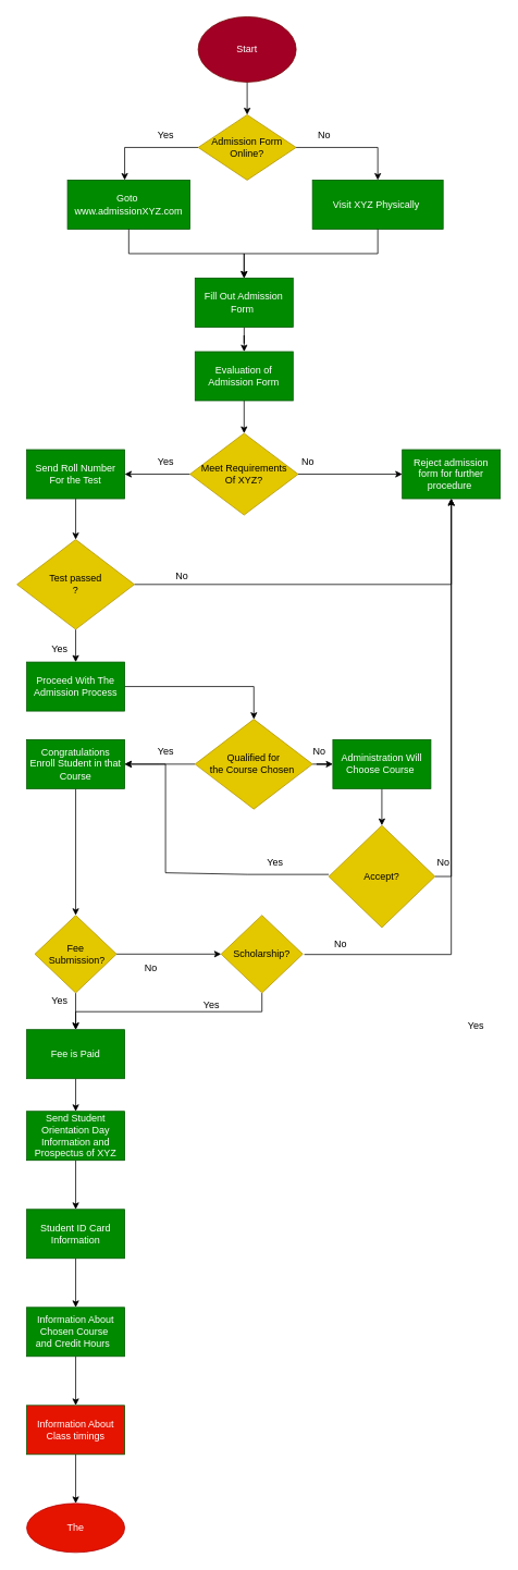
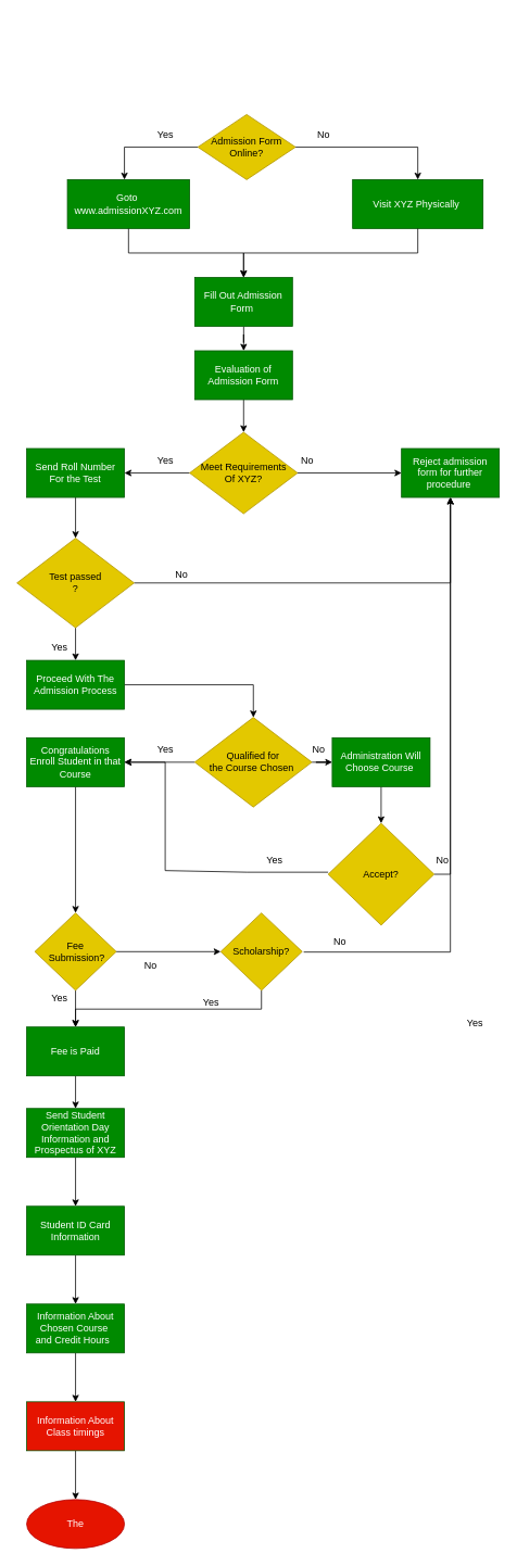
  <mxCell id="0" />
  <mxCell id="1" parent="0" />
- <mxCell id="2" value="" style="edgeStyle=orthogonalEdgeStyle;rounded=0;orthogonalLoop=1;jettySize=auto;html=1;" edge="1" parent="1" source="3" target="5"><mxGeometry relative="1" as="geometry" /></mxCell>
- <mxCell id="3" value="Start" style="ellipse;whiteSpace=wrap;html=1;fillColor=#a20025;strokeColor=#6F0000;fontColor=#ffffff;" vertex="1" parent="1"><mxGeometry x="242" y="20" width="120" height="80" as="geometry" /></mxCell>
  <mxCell id="4" value="" style="edgeStyle=orthogonalEdgeStyle;rounded=0;orthogonalLoop=1;jettySize=auto;html=1;" edge="1" parent="1" source="5" target="6"><mxGeometry relative="1" as="geometry"><Array as="points"><mxPoint x="152" y="180" /></Array></mxGeometry></mxCell>
  <mxCell id="5" value="Admission Form Online?" style="rhombus;whiteSpace=wrap;html=1;strokeColor=#B09500;fillColor=#e3c800;fontColor=#000000;" vertex="1" parent="1"><mxGeometry x="242" y="140" width="120" height="80" as="geometry" /></mxCell>
  <mxCell id="6" value="Goto&amp;nbsp; www.admissionXYZ.com" style="whiteSpace=wrap;html=1;fillColor=#008a00;strokeColor=#005700;fontColor=#ffffff;" vertex="1" parent="1"><mxGeometry x="82" y="220" width="150" height="60" as="geometry" /></mxCell>
- <mxCell id="7" value="Visit XYZ Physically&amp;nbsp;" style="whiteSpace=wrap;html=1;fillColor=#008a00;strokeColor=#005700;fontColor=#ffffff;" vertex="1" parent="1"><mxGeometry x="382" y="220" width="160" height="60" as="geometry" /></mxCell>
+ <mxCell id="7" value="Visit XYZ Physically&amp;nbsp;" style="whiteSpace=wrap;html=1;fillColor=#008a00;strokeColor=#005700;fontColor=#ffffff;" vertex="1" parent="1"><mxGeometry x="432" y="220" width="160" height="60" as="geometry" /></mxCell>
  <mxCell id="8" value="" style="edgeStyle=orthogonalEdgeStyle;rounded=0;orthogonalLoop=1;jettySize=auto;html=1;" edge="1" parent="1" source="9" target="11"><mxGeometry relative="1" as="geometry" /></mxCell>
  <mxCell id="9" value="Fill Out Admission Form&amp;nbsp;" style="whiteSpace=wrap;html=1;fillColor=#008a00;strokeColor=#005700;fontColor=#ffffff;" vertex="1" parent="1"><mxGeometry x="238.25" y="340" width="120" height="60" as="geometry" /></mxCell>
  <mxCell id="10" value="" style="edgeStyle=orthogonalEdgeStyle;rounded=0;orthogonalLoop=1;jettySize=auto;html=1;" edge="1" parent="1" source="11" target="14"><mxGeometry relative="1" as="geometry"><Array as="points"><mxPoint x="302" y="570" /><mxPoint x="302" y="570" /></Array></mxGeometry></mxCell>
  <mxCell id="11" value="Evaluation of Admission Form" style="whiteSpace=wrap;html=1;fillColor=#008a00;strokeColor=#005700;fontColor=#ffffff;" vertex="1" parent="1"><mxGeometry x="238.25" y="430" width="120" height="60" as="geometry" /></mxCell>
  <mxCell id="12" value="" style="edgeStyle=orthogonalEdgeStyle;rounded=0;orthogonalLoop=1;jettySize=auto;html=1;" edge="1" parent="1" source="14" target="16"><mxGeometry relative="1" as="geometry" /></mxCell>
  <mxCell id="13" value="" style="edgeStyle=orthogonalEdgeStyle;rounded=0;orthogonalLoop=1;jettySize=auto;html=1;" edge="1" parent="1" source="14" target="21"><mxGeometry relative="1" as="geometry" /></mxCell>
  <mxCell id="14" value="Meet Requirements &lt;br&gt;Of XYZ?" style="rhombus;whiteSpace=wrap;html=1;fillColor=#e3c800;strokeColor=#B09500;fontColor=#000000;" vertex="1" parent="1"><mxGeometry x="232" y="530" width="132.5" height="100" as="geometry" /></mxCell>
  <mxCell id="15" value="" style="edgeStyle=orthogonalEdgeStyle;rounded=0;orthogonalLoop=1;jettySize=auto;html=1;" edge="1" parent="1" source="16" target="27"><mxGeometry relative="1" as="geometry" /></mxCell>
  <mxCell id="16" value="Send Roll Number For the Test" style="whiteSpace=wrap;html=1;fillColor=#008a00;strokeColor=#005700;fontColor=#ffffff;" vertex="1" parent="1"><mxGeometry x="32" y="550" width="120" height="60" as="geometry" /></mxCell>
  <mxCell id="17" value="No" style="text;html=1;align=center;verticalAlign=middle;resizable=0;points=[];autosize=1;strokeColor=none;fillColor=none;" vertex="1" parent="1"><mxGeometry x="356" y="550" width="40" height="30" as="geometry" /></mxCell>
  <mxCell id="18" value="Yes" style="text;html=1;align=center;verticalAlign=middle;resizable=0;points=[];autosize=1;strokeColor=none;fillColor=none;" vertex="1" parent="1"><mxGeometry x="182" y="150" width="40" height="30" as="geometry" /></mxCell>
  <mxCell id="19" value="" style="edgeStyle=elbowEdgeStyle;elbow=vertical;endArrow=classic;html=1;rounded=0;exitX=1;exitY=0.5;exitDx=0;exitDy=0;entryX=0.5;entryY=0;entryDx=0;entryDy=0;" edge="1" parent="1" source="5" target="7"><mxGeometry width="50" height="50" relative="1" as="geometry"><mxPoint x="272" y="210" as="sourcePoint" /><mxPoint x="322" y="160" as="targetPoint" /><Array as="points"><mxPoint x="312" y="180" /></Array></mxGeometry></mxCell>
  <mxCell id="20" value="No" style="text;html=1;align=center;verticalAlign=middle;resizable=0;points=[];autosize=1;strokeColor=none;fillColor=none;" vertex="1" parent="1"><mxGeometry x="376" y="150" width="40" height="30" as="geometry" /></mxCell>
  <mxCell id="21" value="Reject admission form for further procedure&amp;nbsp;" style="whiteSpace=wrap;html=1;fillColor=#008a00;strokeColor=#005700;fontColor=#ffffff;" vertex="1" parent="1"><mxGeometry x="492" y="550" width="120" height="60" as="geometry" /></mxCell>
  <mxCell id="22" value="" style="edgeStyle=elbowEdgeStyle;elbow=vertical;endArrow=classic;html=1;rounded=0;exitX=0.5;exitY=1;exitDx=0;exitDy=0;entryX=0.5;entryY=0;entryDx=0;entryDy=0;" edge="1" parent="1" source="7" target="9"><mxGeometry width="50" height="50" relative="1" as="geometry"><mxPoint x="252" y="350" as="sourcePoint" /><mxPoint x="302" y="300" as="targetPoint" /></mxGeometry></mxCell>
  <mxCell id="23" value="" style="edgeStyle=elbowEdgeStyle;elbow=vertical;endArrow=classic;html=1;rounded=0;exitX=0.5;exitY=1;exitDx=0;exitDy=0;entryX=0.5;entryY=0;entryDx=0;entryDy=0;" edge="1" parent="1" source="6" target="9"><mxGeometry width="50" height="50" relative="1" as="geometry"><mxPoint x="252" y="350" as="sourcePoint" /><mxPoint x="302" y="300" as="targetPoint" /></mxGeometry></mxCell>
  <mxCell id="24" value="Yes" style="text;html=1;align=center;verticalAlign=middle;resizable=0;points=[];autosize=1;strokeColor=none;fillColor=none;" vertex="1" parent="1"><mxGeometry x="181.99" y="550" width="40" height="30" as="geometry" /></mxCell>
  <mxCell id="25" value="" style="edgeStyle=orthogonalEdgeStyle;rounded=0;orthogonalLoop=1;jettySize=auto;html=1;" edge="1" parent="1" source="27" target="30"><mxGeometry relative="1" as="geometry" /></mxCell>
  <mxCell id="26" style="edgeStyle=orthogonalEdgeStyle;rounded=0;orthogonalLoop=1;jettySize=auto;html=1;exitX=1;exitY=0.5;exitDx=0;exitDy=0;entryX=0.5;entryY=1;entryDx=0;entryDy=0;" edge="1" parent="1" source="27" target="21"><mxGeometry relative="1" as="geometry" /></mxCell>
  <mxCell id="27" value="Test passed&lt;br&gt;?" style="rhombus;whiteSpace=wrap;html=1;fillColor=#e3c800;strokeColor=#B09500;fontColor=#000000;" vertex="1" parent="1"><mxGeometry x="20.12" y="660" width="143.75" height="110" as="geometry" /></mxCell>
  <mxCell id="28" value="No" style="text;html=1;align=center;verticalAlign=middle;resizable=0;points=[];autosize=1;strokeColor=none;fillColor=none;" vertex="1" parent="1"><mxGeometry x="202" y="690" width="40" height="30" as="geometry" /></mxCell>
  <mxCell id="29" value="" style="edgeStyle=orthogonalEdgeStyle;rounded=0;orthogonalLoop=1;jettySize=auto;html=1;" edge="1" parent="1" source="30" target="33"><mxGeometry relative="1" as="geometry" /></mxCell>
  <mxCell id="30" value="Proceed With The Admission Process" style="whiteSpace=wrap;html=1;fillColor=#008a00;strokeColor=#005700;fontColor=#ffffff;" vertex="1" parent="1"><mxGeometry x="31.995" y="810" width="120" height="60" as="geometry" /></mxCell>
  <mxCell id="31" value="" style="edgeStyle=orthogonalEdgeStyle;rounded=0;orthogonalLoop=1;jettySize=auto;html=1;" edge="1" parent="1" source="33" target="37"><mxGeometry relative="1" as="geometry" /></mxCell>
  <mxCell id="32" style="edgeStyle=elbowEdgeStyle;rounded=0;orthogonalLoop=1;jettySize=auto;elbow=vertical;html=1;exitX=0;exitY=0.5;exitDx=0;exitDy=0;entryX=1;entryY=0.5;entryDx=0;entryDy=0;" edge="1" parent="1" source="33" target="35"><mxGeometry relative="1" as="geometry" /></mxCell>
  <mxCell id="33" value="Qualified for &lt;br&gt;the Course Chosen&amp;nbsp;" style="rhombus;whiteSpace=wrap;html=1;fillColor=#e3c800;strokeColor=#B09500;fontColor=#000000;" vertex="1" parent="1"><mxGeometry x="238.25" y="880" width="143.75" height="110" as="geometry" /></mxCell>
  <mxCell id="34" value="" style="edgeStyle=orthogonalEdgeStyle;rounded=0;orthogonalLoop=1;jettySize=auto;html=1;" edge="1" parent="1" source="35" target="47"><mxGeometry relative="1" as="geometry" /></mxCell>
  <mxCell id="35" value="Congratulations&lt;br&gt;Enroll Student in that Course" style="whiteSpace=wrap;html=1;fillColor=#008a00;strokeColor=#005700;fontColor=#ffffff;" vertex="1" parent="1"><mxGeometry x="31.995" y="905" width="120" height="60" as="geometry" /></mxCell>
  <mxCell id="36" value="" style="edgeStyle=orthogonalEdgeStyle;rounded=0;orthogonalLoop=1;jettySize=auto;html=1;" edge="1" parent="1" source="37" target="42"><mxGeometry relative="1" as="geometry" /></mxCell>
  <mxCell id="37" value="Administration Will Choose Course&amp;nbsp;" style="whiteSpace=wrap;html=1;fillColor=#008a00;strokeColor=#005700;fontColor=#ffffff;" vertex="1" parent="1"><mxGeometry x="407.005" y="905" width="120" height="60" as="geometry" /></mxCell>
  <mxCell id="38" value="Yes" style="text;html=1;align=center;verticalAlign=middle;resizable=0;points=[];autosize=1;strokeColor=none;fillColor=none;" vertex="1" parent="1"><mxGeometry x="182" y="905" width="40" height="30" as="geometry" /></mxCell>
  <mxCell id="39" value="Yes" style="text;html=1;align=center;verticalAlign=middle;resizable=0;points=[];autosize=1;strokeColor=none;fillColor=none;" vertex="1" parent="1"><mxGeometry x="316" y="1040" width="40" height="30" as="geometry" /></mxCell>
  <mxCell id="40" value="No" style="text;html=1;align=center;verticalAlign=middle;resizable=0;points=[];autosize=1;strokeColor=none;fillColor=none;" vertex="1" parent="1"><mxGeometry x="370.13" y="905" width="40" height="30" as="geometry" /></mxCell>
  <mxCell id="41" style="edgeStyle=orthogonalEdgeStyle;rounded=0;orthogonalLoop=1;jettySize=auto;html=1;entryX=0.5;entryY=1;entryDx=0;entryDy=0;" edge="1" parent="1" source="42" target="21"><mxGeometry relative="1" as="geometry"><Array as="points"><mxPoint x="552" y="1073" /></Array></mxGeometry></mxCell>
  <mxCell id="42" value="Accept?" style="rhombus;whiteSpace=wrap;html=1;fillColor=#e3c800;strokeColor=#B09500;fontColor=#000000;" vertex="1" parent="1"><mxGeometry x="402" y="1010" width="130.01" height="125" as="geometry" /></mxCell>
  <mxCell id="43" value="Yes" style="text;html=1;align=center;verticalAlign=middle;resizable=0;points=[];autosize=1;strokeColor=none;fillColor=none;" vertex="1" parent="1"><mxGeometry x="562" y="1240" width="40" height="30" as="geometry" /></mxCell>
  <mxCell id="44" value="No" style="text;html=1;align=center;verticalAlign=middle;resizable=0;points=[];autosize=1;strokeColor=none;fillColor=none;" vertex="1" parent="1"><mxGeometry x="522" y="1040" width="40" height="30" as="geometry" /></mxCell>
  <mxCell id="45" value="" style="edgeStyle=orthogonalEdgeStyle;rounded=0;orthogonalLoop=1;jettySize=auto;html=1;" edge="1" parent="1" source="47" target="49"><mxGeometry relative="1" as="geometry" /></mxCell>
  <mxCell id="46" value="" style="edgeStyle=orthogonalEdgeStyle;rounded=0;orthogonalLoop=1;jettySize=auto;html=1;" edge="1" parent="1" source="47" target="54"><mxGeometry relative="1" as="geometry" /></mxCell>
  <mxCell id="47" value="Fee&lt;br&gt;&amp;nbsp;Submission?" style="rhombus;whiteSpace=wrap;html=1;fillColor=#e3c800;strokeColor=#B09500;fontColor=#000000;" vertex="1" parent="1"><mxGeometry x="42" y="1120" width="100.01" height="95" as="geometry" /></mxCell>
  <mxCell id="48" value="" style="edgeStyle=orthogonalEdgeStyle;rounded=0;orthogonalLoop=1;jettySize=auto;html=1;" edge="1" parent="1" source="49" target="58"><mxGeometry relative="1" as="geometry" /></mxCell>
  <mxCell id="49" value="Fee is Paid" style="whiteSpace=wrap;html=1;fillColor=#008a00;strokeColor=#005700;fontColor=#ffffff;" vertex="1" parent="1"><mxGeometry x="32.005" y="1260" width="120" height="60" as="geometry" /></mxCell>
  <mxCell id="50" value="Yes" style="text;html=1;align=center;verticalAlign=middle;resizable=0;points=[];autosize=1;strokeColor=none;fillColor=none;" vertex="1" parent="1"><mxGeometry x="52" y="1210" width="40" height="30" as="geometry" /></mxCell>
  <mxCell id="51" value="No" style="text;html=1;align=center;verticalAlign=middle;resizable=0;points=[];autosize=1;strokeColor=none;fillColor=none;" vertex="1" parent="1"><mxGeometry x="163.87" y="1170" width="40" height="30" as="geometry" /></mxCell>
  <mxCell id="52" style="edgeStyle=orthogonalEdgeStyle;rounded=0;orthogonalLoop=1;jettySize=auto;html=1;entryX=0.5;entryY=1;entryDx=0;entryDy=0;" edge="1" parent="1" target="21"><mxGeometry relative="1" as="geometry"><mxPoint x="372" y="1168" as="sourcePoint" /><Array as="points"><mxPoint x="552" y="1168" /></Array></mxGeometry></mxCell>
  <mxCell id="53" style="edgeStyle=elbowEdgeStyle;rounded=0;orthogonalLoop=1;jettySize=auto;elbow=vertical;html=1;exitX=0.5;exitY=1;exitDx=0;exitDy=0;entryX=0.5;entryY=0;entryDx=0;entryDy=0;" edge="1" parent="1" source="54" target="49"><mxGeometry relative="1" as="geometry" /></mxCell>
  <mxCell id="54" value="Scholarship?" style="rhombus;whiteSpace=wrap;html=1;fillColor=#e3c800;strokeColor=#B09500;fontColor=#000000;" vertex="1" parent="1"><mxGeometry x="270.12" y="1120" width="100.01" height="95" as="geometry" /></mxCell>
  <mxCell id="55" value="Yes" style="text;html=1;align=center;verticalAlign=middle;resizable=0;points=[];autosize=1;strokeColor=none;fillColor=none;" vertex="1" parent="1"><mxGeometry x="238.25" y="1215" width="40" height="30" as="geometry" /></mxCell>
  <mxCell id="56" value="No" style="text;html=1;align=center;verticalAlign=middle;resizable=0;points=[];autosize=1;strokeColor=none;fillColor=none;" vertex="1" parent="1"><mxGeometry x="396" y="1140" width="40" height="30" as="geometry" /></mxCell>
  <mxCell id="57" value="" style="edgeStyle=orthogonalEdgeStyle;rounded=0;orthogonalLoop=1;jettySize=auto;html=1;" edge="1" parent="1" source="58" target="60"><mxGeometry relative="1" as="geometry" /></mxCell>
  <mxCell id="58" value="Send Student Orientation Day Information and Prospectus of XYZ" style="whiteSpace=wrap;html=1;fillColor=#008a00;strokeColor=#005700;fontColor=#ffffff;" vertex="1" parent="1"><mxGeometry x="32.005" y="1360" width="120" height="60" as="geometry" /></mxCell>
  <mxCell id="59" value="" style="edgeStyle=orthogonalEdgeStyle;rounded=0;orthogonalLoop=1;jettySize=auto;html=1;" edge="1" parent="1" source="60" target="62"><mxGeometry relative="1" as="geometry" /></mxCell>
  <mxCell id="60" value="Student ID Card Information" style="whiteSpace=wrap;html=1;fillColor=#008a00;strokeColor=#005700;fontColor=#ffffff;" vertex="1" parent="1"><mxGeometry x="32.005" y="1480" width="120" height="60" as="geometry" /></mxCell>
  <mxCell id="61" value="" style="edgeStyle=orthogonalEdgeStyle;rounded=0;orthogonalLoop=1;jettySize=auto;html=1;" edge="1" parent="1" source="62" target="64"><mxGeometry relative="1" as="geometry" /></mxCell>
  <mxCell id="62" value="Information About Chosen Course&amp;nbsp;&lt;br&gt;and Credit Hours&amp;nbsp;&amp;nbsp;" style="whiteSpace=wrap;html=1;fillColor=#008a00;strokeColor=#005700;fontColor=#ffffff;" vertex="1" parent="1"><mxGeometry x="32.005" y="1600" width="120" height="60" as="geometry" /></mxCell>
  <mxCell id="63" value="" style="edgeStyle=orthogonalEdgeStyle;rounded=0;orthogonalLoop=1;jettySize=auto;html=1;" edge="1" parent="1" source="64" target="65"><mxGeometry relative="1" as="geometry" /></mxCell>
  <mxCell id="64" value="Information About Class timings" style="whiteSpace=wrap;html=1;fillColor=#e51400;strokeColor=#005700;fontColor=#ffffff;" vertex="1" parent="1"><mxGeometry x="32.005" y="1720" width="120" height="60" as="geometry" /></mxCell>
  <mxCell id="65" value="The" style="ellipse;whiteSpace=wrap;html=1;fillColor=#e51400;strokeColor=#B20000;fontColor=#ffffff;" vertex="1" parent="1"><mxGeometry x="31.995" y="1840" width="120" height="60" as="geometry" /></mxCell>
  <mxCell id="66" value="Yes" style="text;html=1;align=center;verticalAlign=middle;resizable=0;points=[];autosize=1;strokeColor=none;fillColor=none;" vertex="1" parent="1"><mxGeometry x="52" y="780" width="40" height="30" as="geometry" /></mxCell>
  <mxCell id="67" value="" style="shape=crossbar;whiteSpace=wrap;html=1;rounded=1;strokeColor=#sdf;" vertex="1" parent="1"><mxGeometry x="212" y="1220" width="90" height="30" as="geometry" /></mxCell>
  <mxCell id="68" value="" style="line;strokeWidth=2;html=1;strokeColor=#sdf;" vertex="1" parent="1"><mxGeometry x="192" y="1350" width="160" height="10" as="geometry" /></mxCell>
  <mxCell id="69" value="" style="line;strokeWidth=2;html=1;strokeColor=#sdf;" vertex="1" parent="1"><mxGeometry x="242" y="1265" width="160" height="10" as="geometry" /></mxCell>
  <mxCell id="70" value="" style="endArrow=classic;html=1;rounded=0;elbow=vertical;" edge="1" parent="1"><mxGeometry width="50" height="50" relative="1" as="geometry"><mxPoint x="402" y="1070" as="sourcePoint" /><mxPoint x="152.01" y="935" as="targetPoint" /><Array as="points"><mxPoint x="302.01" y="1070" /><mxPoint x="202.01" y="1068" /><mxPoint x="202.01" y="935" /></Array></mxGeometry></mxCell>
